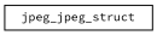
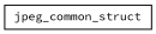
  digraph {
    rankdir=LR
    fontname="Source Code Pro"
-   n1 [color=black fillcolor=white fontname="Source Code Pro" fontsize=10 height=0.2 label=jpeg_jpeg_struct shape=record style=filled width=0.4]
+   n1 [color=black fillcolor=white fontname="Source Code Pro" fontsize=10 height=0.2 label=jpeg_common_struct shape=record style=filled width=0.4]
  }
